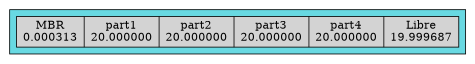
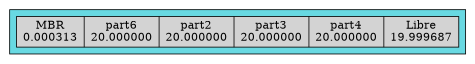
  digraph {
-   n1 [label="MBR\n0.000313|part1\n20.000000|part2\n20.000000|part3\n20.000000|part4\n20.000000|Libre\n19.999687" shape=record style=filled]
+   n1 [label="MBR\n0.000313|part6\n20.000000|part2\n20.000000|part3\n20.000000|part4\n20.000000|Libre\n19.999687" shape=record style=filled]
    subgraph cluster_1 {
      bgcolor="#68d9e2"
      n1
    }
  }
